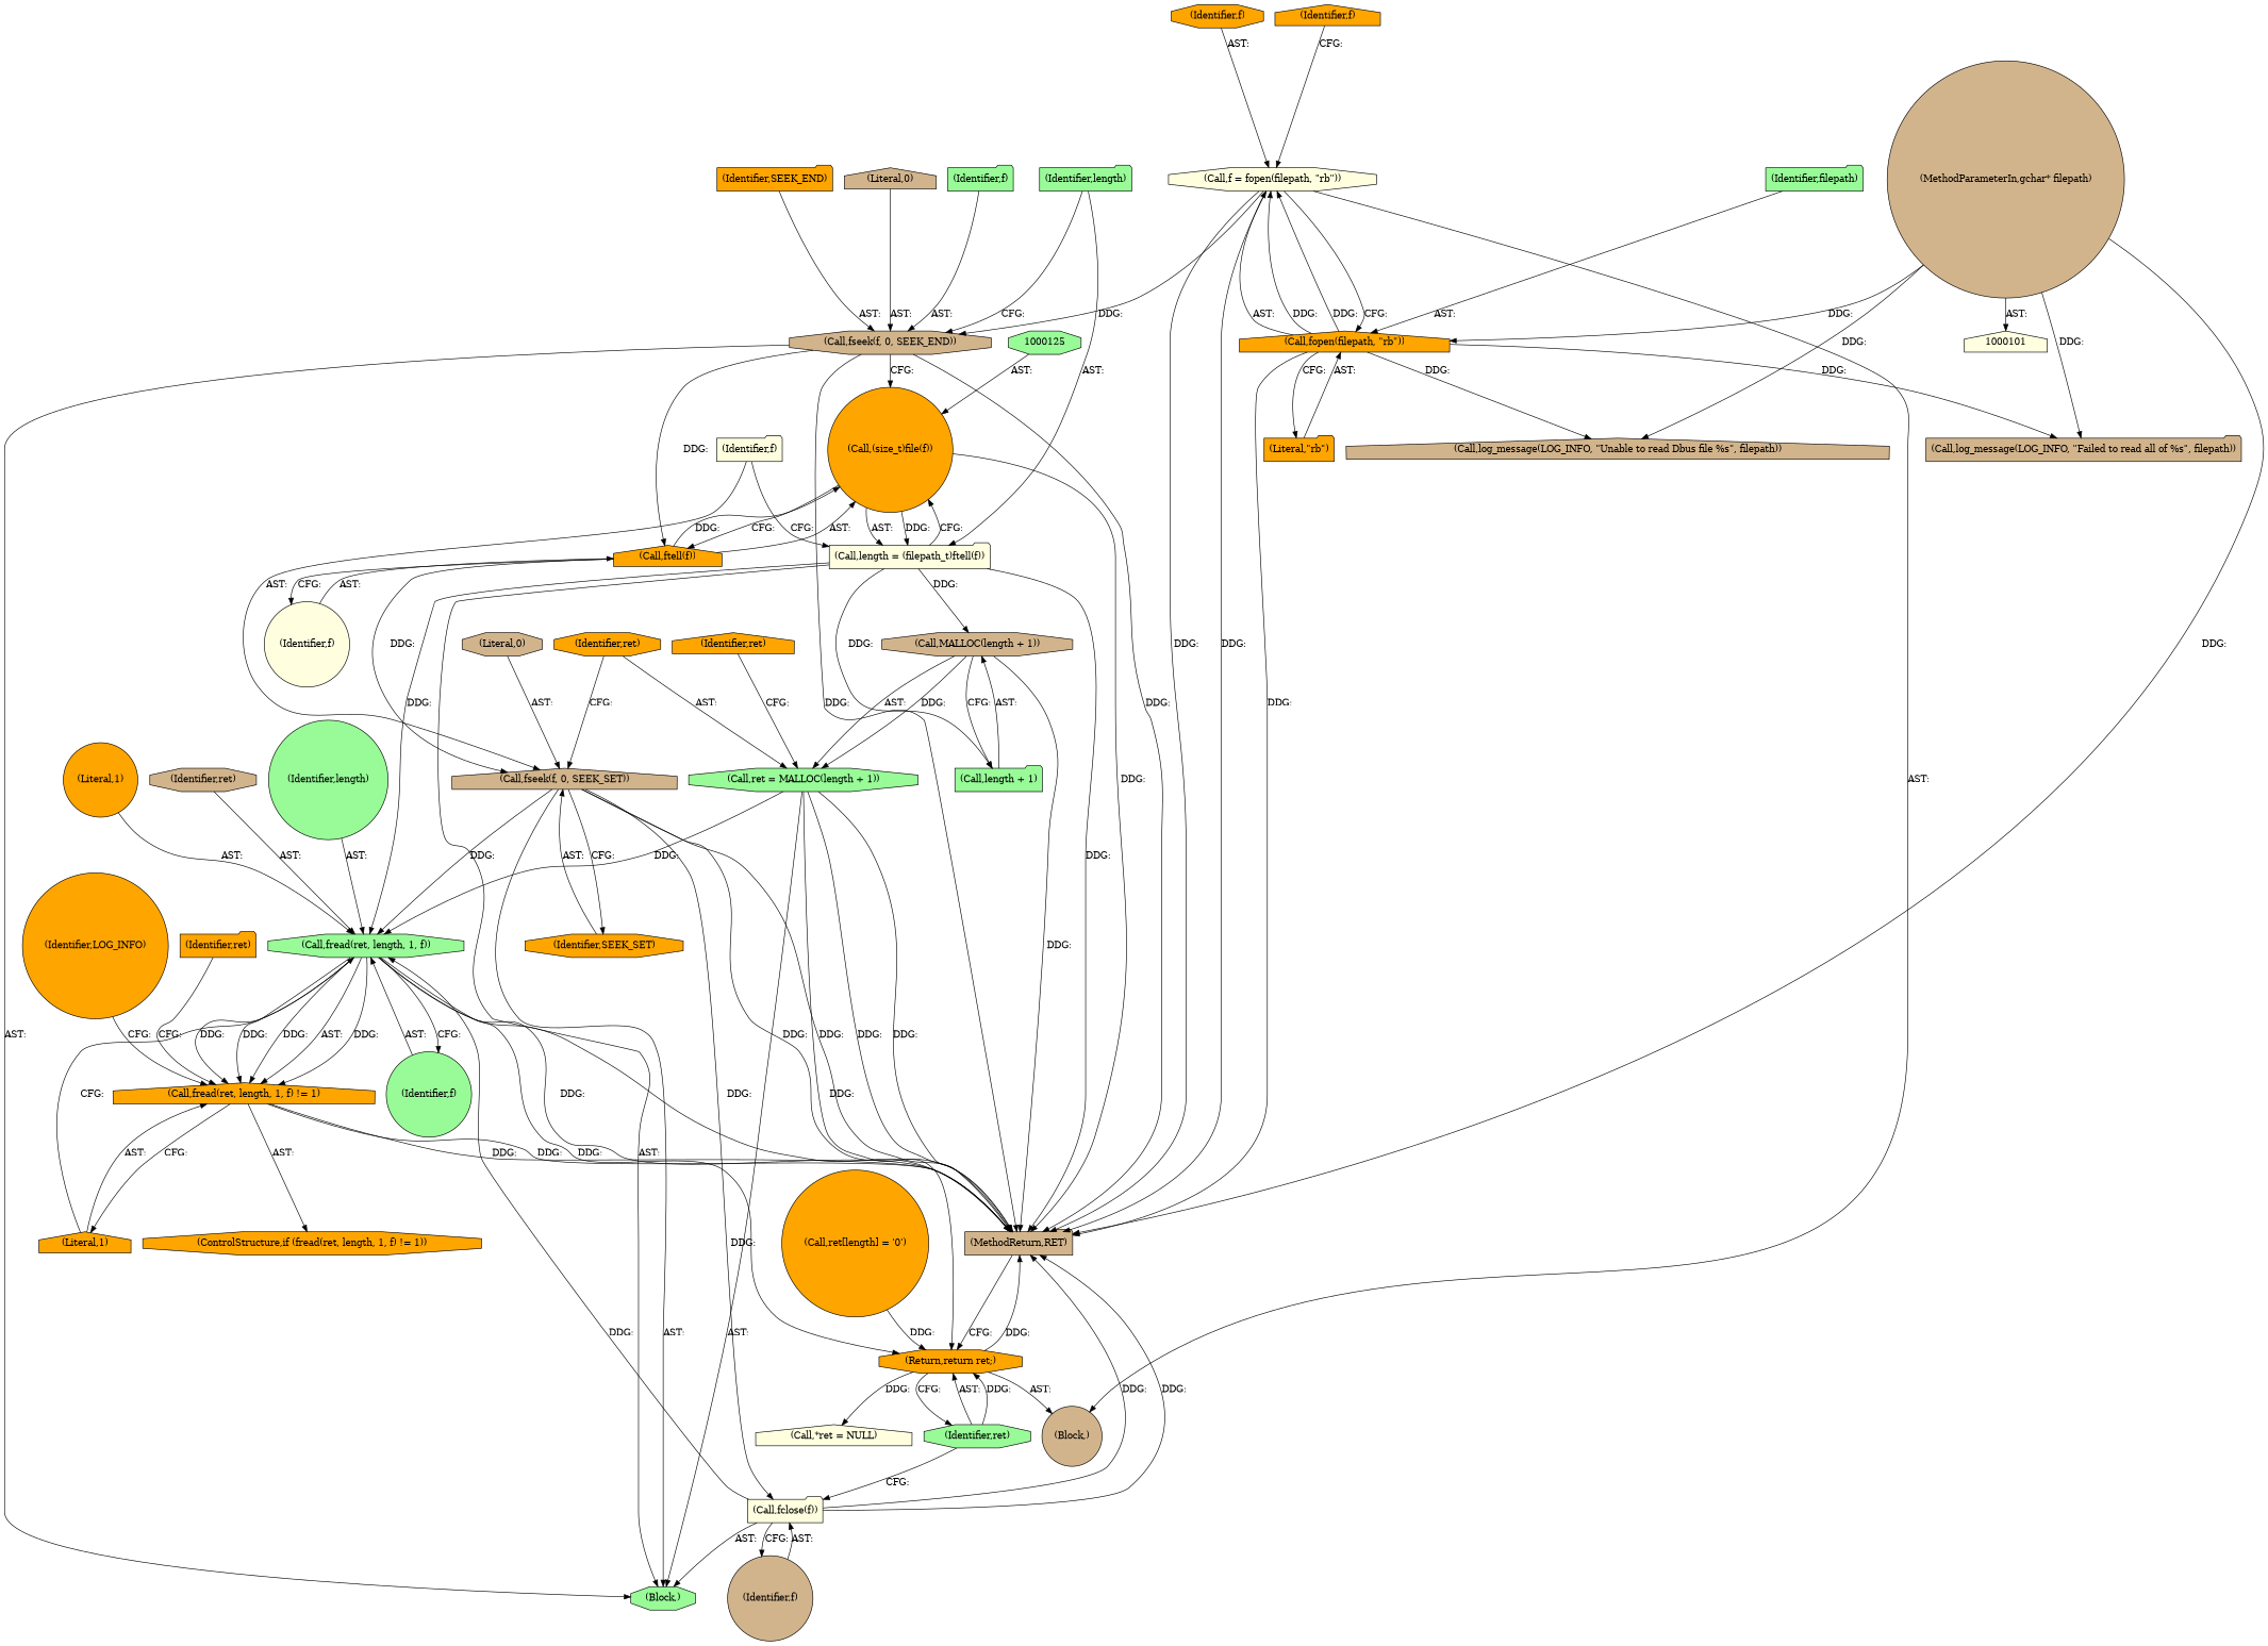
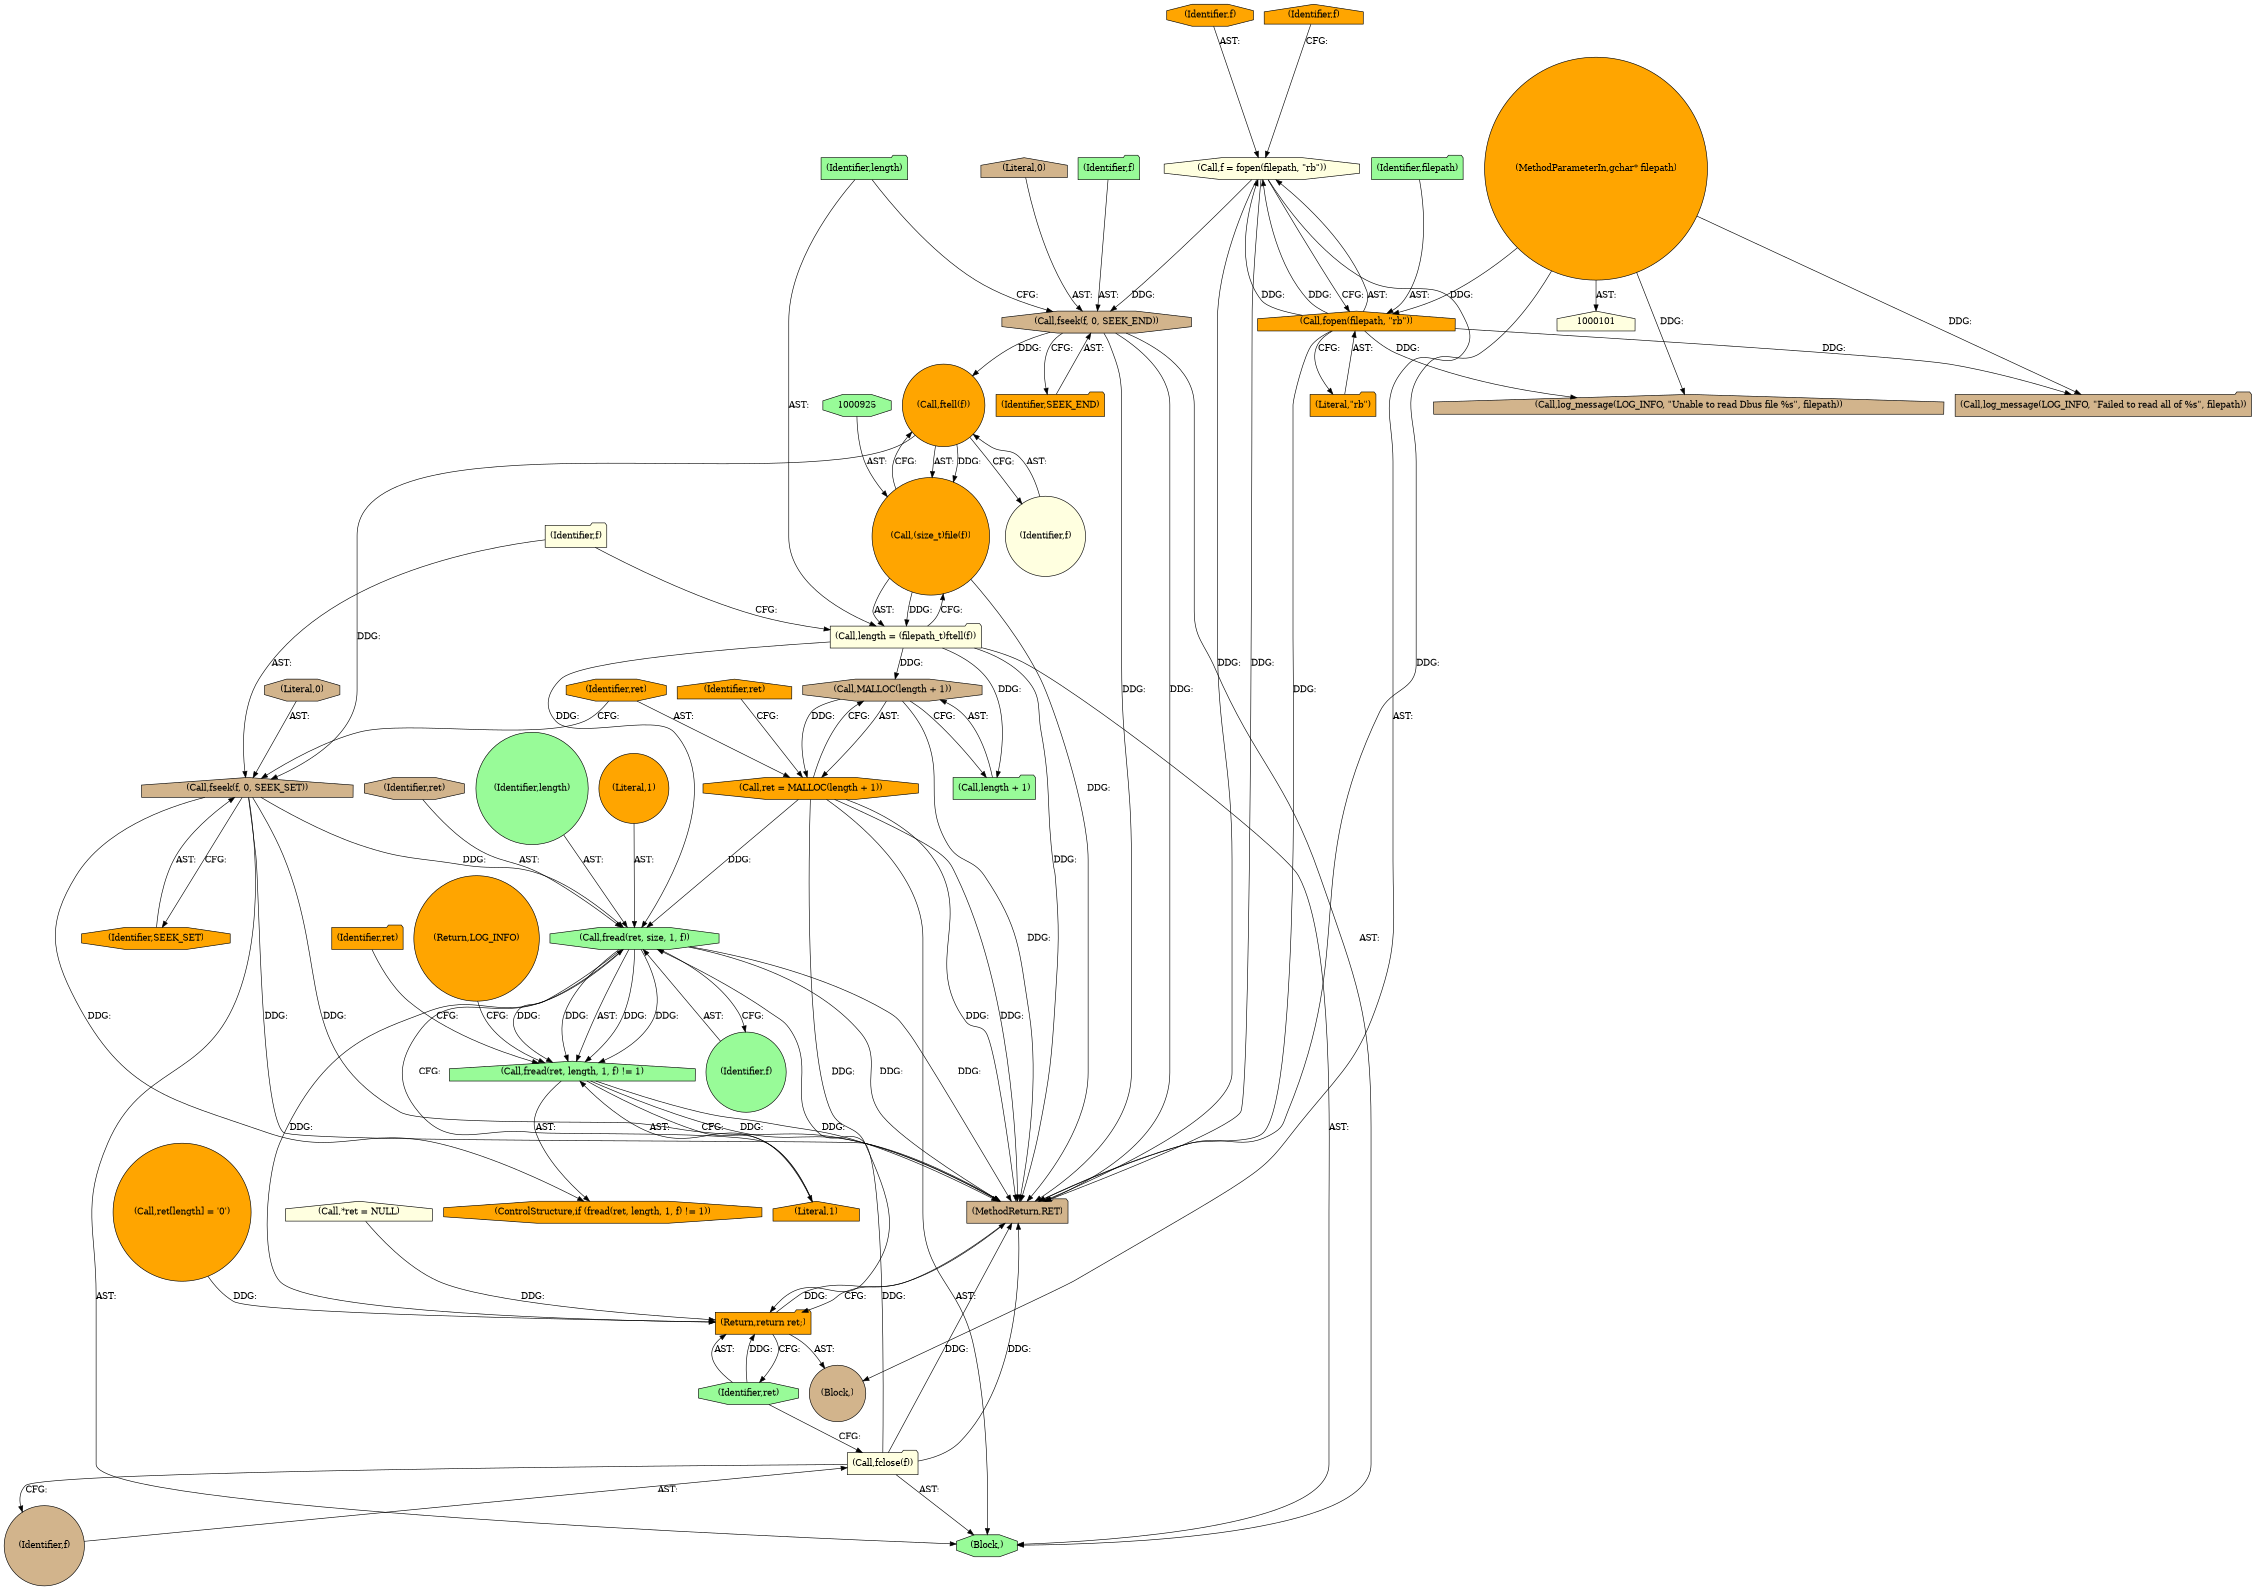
  digraph {
    node [fillcolor=orange shape=octagon style=filled]
-   n1 [fillcolor=palegreen label="(Call,fread(ret, length, 1, f))"]
-   n2 [label="(Call,fread(ret, length, 1, f) != 1)" shape=house]
-   n3 [label="(Return,return ret;)"]
+   n1 [fillcolor=palegreen label="(Call,fread(ret, size, 1, f))"]
+   n2 [fillcolor=palegreen label="(Call,fread(ret, length, 1, f) != 1)" shape=house]
+   n3 [label="(Return,return ret;)" shape=folder]
    n4 [fillcolor=palegreen label="(Identifier,f)" shape=circle]
    n5 [fillcolor=tan label="(MethodReturn,RET)" shape=folder]
    n6 [label="(Literal,1)" shape=house]
    n7 [label="(ControlStructure,if (fread(ret, length, 1, f) != 1))"]
    n8 [fillcolor=lightyellow label="(Call,fclose(f))" shape=folder]
    n9 [fillcolor=palegreen label="(Block,)"]
    n10 [fillcolor=tan label="(Identifier,f)" shape=circle]
    n11 [fillcolor=tan label="(Block,)" shape=circle]
    n12 [fillcolor=palegreen label="(Identifier,ret)"]
-   n13 [fillcolor=palegreen label="(Call,ret = MALLOC(length + 1))"]
+   n13 [label="(Call,ret = MALLOC(length + 1))"]
    n14 [fillcolor=tan label="(Call,MALLOC(length + 1))"]
    n15 [fillcolor=palegreen label="(Call,length + 1)" shape=folder]
    n16 [fillcolor=lightyellow label="(Call,length = (filepath_t)ftell(f))" shape=folder]
    n17 [label="(Call,(size_t)file(f))" shape=circle]
-   n18 [label="(Call,ftell(f))" shape=house]
+   n18 [label="(Call,ftell(f))" shape=circle]
    n19 [fillcolor=tan label="(Call,fseek(f, 0, SEEK_SET))" shape=house]
    n20 [fillcolor=lightyellow label="(Identifier,f)" shape=circle]
    n21 [label="(Identifier,SEEK_SET)"]
    n22 [fillcolor=tan label="(Call,fseek(f, 0, SEEK_END))"]
    n23 [label="(Identifier,SEEK_END)" shape=folder]
    n24 [fillcolor=lightyellow label="(Call,f = fopen(filepath, \"rb\"))"]
    n25 [label="(Call,fopen(filepath, \"rb\"))" shape=house]
    n26 [label="(Literal,\"rb\")" shape=folder]
    n27 [fillcolor=tan label="(Call,log_message(LOG_INFO, \"Failed to read all of %s\", filepath))" shape=folder]
    n28 [fillcolor=tan label="(Call,log_message(LOG_INFO, \"Unable to read Dbus file %s\", filepath))" shape=house]
-   n29 [fillcolor=tan label="(MethodParameterIn,gchar* filepath)" shape=circle]
+   n29 [label="(MethodParameterIn,gchar* filepath)" shape=circle]
    1000101 [fillcolor=lightyellow shape=house]
    n31 [label="(Identifier,ret)" shape=folder]
    n32 [label="(Identifier,f)"]
-   n33 [label="(Identifier,LOG_INFO)" shape=circle]
+   n33 [label="(Return,LOG_INFO)" shape=circle]
    n34 [label="(Literal,1)" shape=circle]
    n35 [label="(Identifier,f)" shape=house]
    n36 [label="(Identifier,ret)" shape=house]
    n37 [label="(Call,ret[length] = '\0')" shape=circle]
    n38 [fillcolor=tan label="(Literal,0)" shape=house]
    n39 [fillcolor=tan label="(Identifier,ret)"]
    n40 [fillcolor=palegreen label="(Identifier,length)" shape=circle]
    n41 [fillcolor=lightyellow label="(Call,*ret = NULL)" shape=house]
    n42 [fillcolor=tan label="(Literal,0)"]
    n43 [fillcolor=lightyellow label="(Identifier,f)" shape=folder]
    n44 [fillcolor=palegreen label="(Identifier,f)" shape=folder]
    n45 [fillcolor=palegreen label="(Identifier,length)" shape=folder]
    n46 [label="(Identifier,ret)"]
    n47 [fillcolor=palegreen label="(Identifier,filepath)" shape=folder]
-   1000125 [fillcolor=palegreen]
+   1000125 [fillcolor=palegreen label=1000925]
    n1 -> n2 [label="AST: "]
    n1 -> n2 [label="DDG: "]
    n1 -> n2 [label="DDG: "]
    n1 -> n2 [label="DDG: "]
    n1 -> n2 [label="DDG: "]
    n1 -> n3 [label="DDG: "]
    n1 -> n4 [label="CFG: "]
    n1 -> n5 [label="DDG: "]
    n1 -> n5 [label="DDG: "]
    n2 -> n5 [label="DDG: "]
    n2 -> n5 [label="DDG: "]
    n2 -> n6 [label="CFG: "]
    n2 -> n7 [label="AST: "]
    n3 -> n5 [label="DDG: "]
    n3 -> n11 [label="AST: "]
    n3 -> n12 [label="CFG: "]
    n4 -> n1 [label="AST: "]
    n5 -> n3 [label="CFG: "]
    n6 -> n1 [label="CFG: "]
    n6 -> n2 [label="AST: "]
    n8 -> n1 [label="DDG: "]
    n8 -> n5 [label="DDG: "]
    n8 -> n5 [label="DDG: "]
    n8 -> n9 [label="AST: "]
    n8 -> n10 [label="CFG: "]
    n10 -> n8 [label="AST: "]
    n12 -> n3 [label="AST: "]
    n12 -> n3 [label="DDG: "]
    n12 -> n8 [label="CFG: "]
    n13 -> n1 [label="DDG: "]
    n13 -> n3 [label="DDG: "]
    n13 -> n5 [label="DDG: "]
    n13 -> n5 [label="DDG: "]
    n13 -> n9 [label="AST: "]
+   n13 -> n14 [label="CFG: "]
    n14 -> n5 [label="DDG: "]
    n14 -> n13 [label="AST: "]
    n14 -> n13 [label="DDG: "]
    n14 -> n15 [label="CFG: "]
    n15 -> n14 [label="AST: "]
    n16 -> n1 [label="DDG: "]
    n16 -> n5 [label="DDG: "]
    n16 -> n9 [label="AST: "]
    n16 -> n14 [label="DDG: "]
    n16 -> n15 [label="DDG: "]
    n16 -> n17 [label="CFG: "]
    n17 -> n5 [label="DDG: "]
    n17 -> n16 [label="AST: "]
    n17 -> n16 [label="DDG: "]
    n17 -> n18 [label="CFG: "]
    n18 -> n17 [label="AST: "]
    n18 -> n17 [label="DDG: "]
    n18 -> n19 [label="DDG: "]
    n18 -> n20 [label="CFG: "]
    n19 -> n1 [label="DDG: "]
    n19 -> n5 [label="DDG: "]
    n19 -> n5 [label="DDG: "]
-   n19 -> n8 [label="DDG: "]
+   n19 -> n7 [label="DDG: "]
    n19 -> n9 [label="AST: "]
    n19 -> n21 [label="CFG: "]
    n20 -> n18 [label="AST: "]
    n21 -> n19 [label="AST: "]
    n22 -> n5 [label="DDG: "]
    n22 -> n5 [label="DDG: "]
    n22 -> n9 [label="AST: "]
    n22 -> n18 [label="DDG: "]
-   n22 -> n17 [label="CFG: "]
+   n22 -> n23 [label="CFG: "]
    n23 -> n22 [label="AST: "]
    n24 -> n5 [label="DDG: "]
    n24 -> n5 [label="DDG: "]
    n24 -> n11 [label="AST: "]
    n24 -> n22 [label="DDG: "]
    n24 -> n25 [label="CFG: "]
    n25 -> n5 [label="DDG: "]
    n25 -> n24 [label="AST: "]
    n25 -> n24 [label="DDG: "]
    n25 -> n24 [label="DDG: "]
    n25 -> n26 [label="CFG: "]
    n25 -> n27 [label="DDG: "]
    n25 -> n28 [label="DDG: "]
    n26 -> n25 [label="AST: "]
    n29 -> n5 [label="DDG: "]
    n29 -> n25 [label="DDG: "]
    n29 -> n27 [label="DDG: "]
    n29 -> n28 [label="DDG: "]
    n29 -> 1000101 [label="AST: "]
    n31 -> n2 [label="CFG: "]
    n32 -> n24 [label="AST: "]
    n33 -> n2 [label="CFG: "]
    n34 -> n1 [label="AST: "]
    n35 -> n24 [label="CFG: "]
    n36 -> n13 [label="CFG: "]
    n37 -> n3 [label="DDG: "]
    n38 -> n22 [label="AST: "]
    n39 -> n1 [label="AST: "]
    n40 -> n1 [label="AST: "]
-   n3 -> n41 [label="DDG: "]
+   n41 -> n3 [label="DDG: "]
    n42 -> n19 [label="AST: "]
    n43 -> n16 [label="CFG: "]
    n43 -> n19 [label="AST: "]
    n44 -> n22 [label="AST: "]
    n45 -> n16 [label="AST: "]
    n45 -> n22 [label="CFG: "]
    n46 -> n13 [label="AST: "]
    n46 -> n19 [label="CFG: "]
    n47 -> n25 [label="AST: "]
    1000125 -> n17 [label="AST: "]
  }
